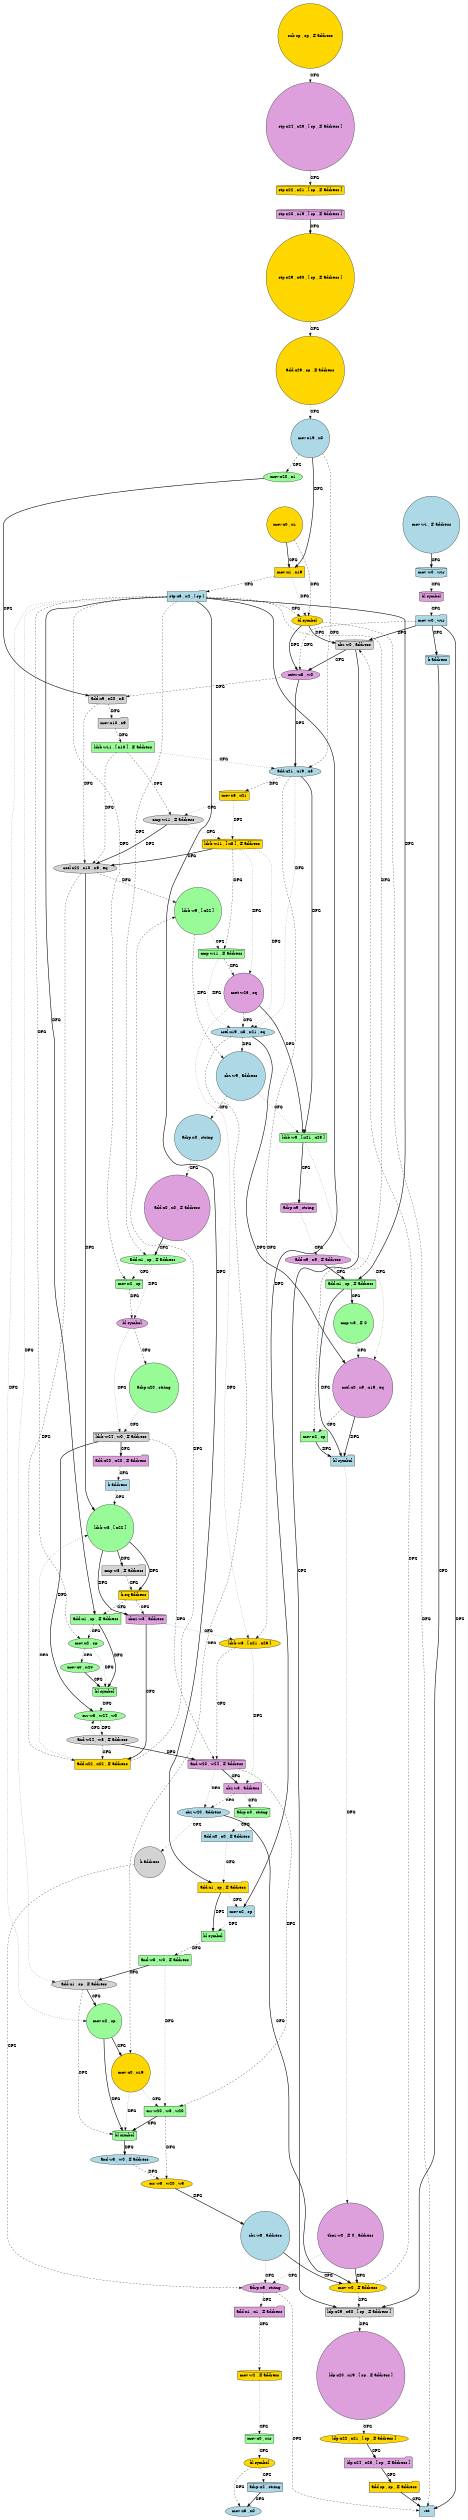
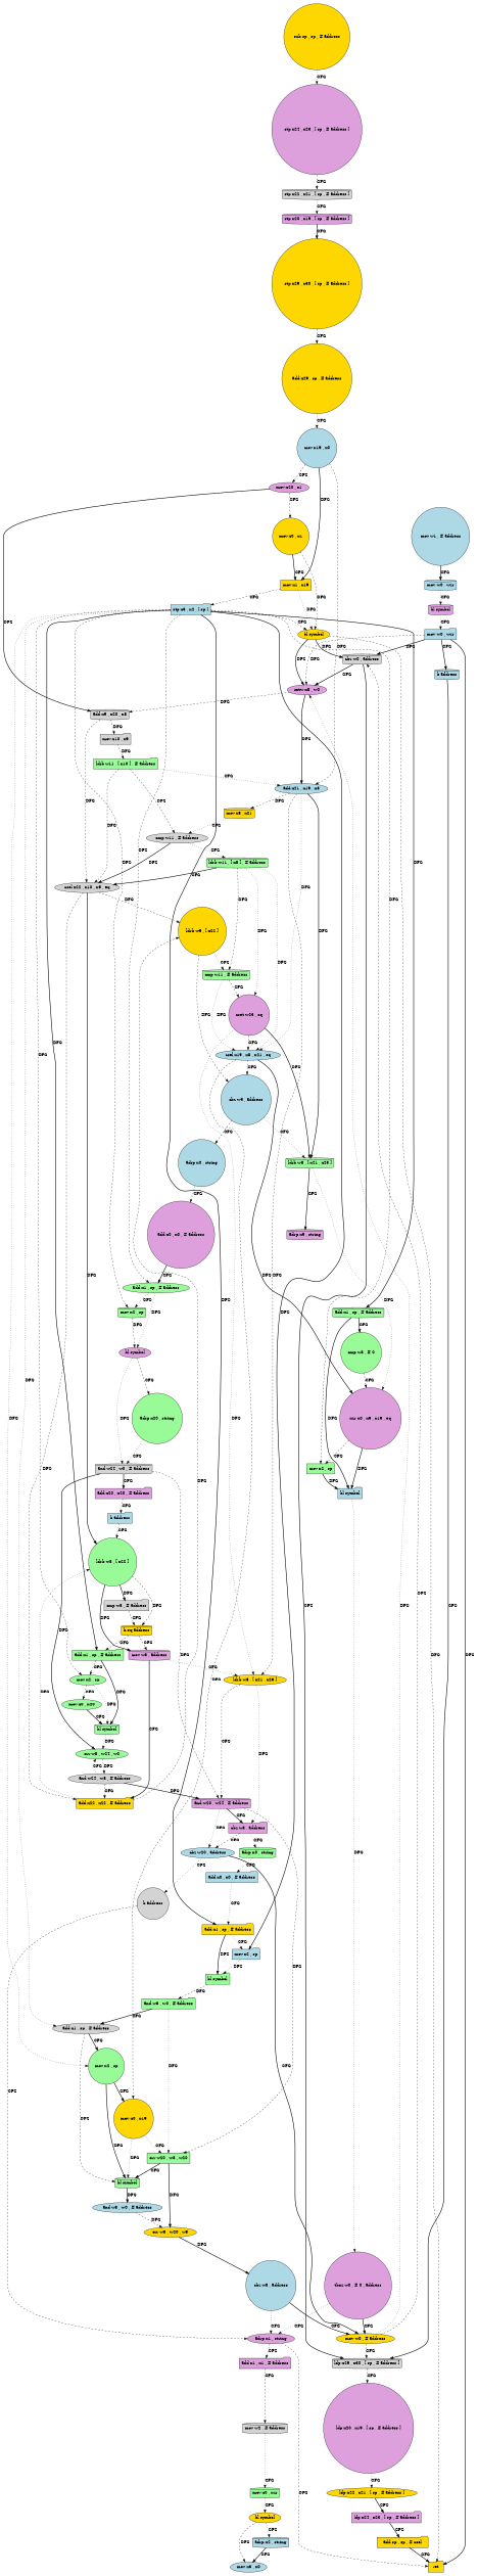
  digraph {
    node [fillcolor=palegreen shape=cylinder style=filled]
    edge [style=dashed]
    n1 [fillcolor=gold label="sub sp , sp , # address" shape=circle]
    n2 [fillcolor=plum label="stp x24 , x23 , [ sp , # address ]" shape=circle]
-   n3 [fillcolor=gold label="stp x22 , x21 , [ sp , # address ]"]
+   n3 [fillcolor=lightgrey label="stp x22 , x21 , [ sp , # address ]"]
    n4 [fillcolor=plum label="stp x20 , x19 , [ sp , # address ]"]
    n5 [fillcolor=gold label="stp x29 , x30 , [ sp , # address ]" shape=circle]
    n6 [fillcolor=gold label="add x29 , sp , # address" shape=circle]
    n7 [fillcolor=lightblue label="mov x19 , x0" shape=circle]
-   n8 [label="mov x20 , x1" shape=ellipse]
+   n8 [fillcolor=plum label="mov x20 , x1" shape=ellipse]
    n9 [fillcolor=gold label="mov x1 , x19" shape=folder]
    n10 [fillcolor=lightblue label="add x21 , x19 , x8" shape=ellipse]
    n11 [fillcolor=gold label="mov x0 , x1" shape=circle]
    n12 [fillcolor=lightgrey label="add x9 , x20 , x8"]
    n13 [fillcolor=gold label="bl symbol" shape=ellipse]
    n14 [fillcolor=lightblue label="stp x3 , x2 , [ sp ]" shape=folder]
    n15 [fillcolor=gold label="mov x8 , x21"]
    n16 [fillcolor=lightblue label="csel x19 , x8 , x21 , eq" shape=ellipse]
    n17 [label="ldrb w8 , [ x21 , x23 ]"]
    n18 [fillcolor=gold label="ldrb w8 , [ x21 , x23 ]" shape=ellipse]
    n19 [fillcolor=lightgrey label="mov x10 , x9" shape=folder]
    n20 [fillcolor=lightgrey label="csel x22 , x10 , x9 , eq" shape=ellipse]
    n21 [fillcolor=lightgrey label="cbz w0 , address"]
    n22 [fillcolor=plum label="sxtw x8 , w0" shape=ellipse]
-   n23 [fillcolor=lightblue label=ret shape=folder]
+   n23 [fillcolor=gold label=ret shape=folder]
    n24 [label="add x1 , sp , # address"]
    n25 [label="mov x2 , sp" shape=folder]
    n26 [label="add x1 , sp , # address" shape=ellipse]
    n27 [label="mov x2 , sp"]
    n28 [label="add x1 , sp , # address" shape=folder]
    n29 [label="mov x2 , sp" shape=ellipse]
    n30 [fillcolor=gold label="add x1 , sp , # address" shape=folder]
    n31 [fillcolor=lightblue label="mov x2 , sp" shape=folder]
    n32 [fillcolor=lightgrey label="add x1 , sp , # address" shape=ellipse]
    n33 [label="mov x2 , sp" shape=circle]
    n34 [label="cmp w8 , # 0" shape=circle]
    n35 [fillcolor=lightblue label="bl symbol" shape=folder]
    n36 [fillcolor=plum label="bl symbol" shape=ellipse]
    n37 [label="bl symbol"]
    n38 [label="mov x0 , x20" shape=ellipse]
    n39 [label="bl symbol" shape=folder]
    n40 [label="bl symbol"]
    n41 [fillcolor=gold label="mov x0 , x19" shape=circle]
    n42 [fillcolor=lightgrey label="ldp x29 , x30 , [ sp , # address ]"]
    n43 [fillcolor=plum label="ldp x20 , x19 , [ sp , # address ]" shape=circle]
    n44 [fillcolor=gold label="ldp x22 , x21 , [ sp , # address ]" shape=ellipse]
    n45 [fillcolor=plum label="ldp x24 , x23 , [ sp , # address ]" shape=folder]
-   n46 [fillcolor=gold label="add sp , sp , # address" shape=folder]
+   n46 [fillcolor=gold label="add sp , sp , # csel" shape=folder]
    n47 [label="ldrb w11 , [ x10 ] , # address" shape=folder]
-   n48 [label="ldrb w9 , [ x22 ]" shape=circle]
+   n48 [fillcolor=gold label="ldrb w9 , [ x22 ]" shape=circle]
    n49 [label="ldrb w8 , [ x22 ]" shape=circle]
    n50 [fillcolor=gold label="add x22 , x22 , # address" shape=folder]
    n51 [fillcolor=lightgrey label="cmp w11 , # address" shape=ellipse]
-   n52 [fillcolor=gold label="ldrb w11 , [ x8 ] , # address"]
+   n52 [label="ldrb w11 , [ x8 ] , # address"]
    n53 [fillcolor=lightblue label="cbz w9 , address" shape=circle]
-   n54 [fillcolor=plum label="csel x0 , x9 , x19 , eq" shape=circle]
+   n54 [fillcolor=plum label="xzr x0 , x9 , x19 , eq" shape=circle]
    n55 [fillcolor=plum label="adrp x9 , string"]
    n56 [fillcolor=plum label="and w20 , w24 , # address"]
    n57 [fillcolor=plum label="cbz w8 , address" shape=folder]
    n58 [label="cmp w11 , # address"]
    n59 [fillcolor=plum label="cset w23 , eq" shape=circle]
    n60 [fillcolor=lightgrey label="cmp w8 , # address" shape=folder]
    n61 [fillcolor=gold label="b.eq address"]
-   n62 [fillcolor=plum label="cbnz w8 , address"]
+   n62 [fillcolor=plum label="mov w8 , address"]
    n63 [fillcolor=lightblue label="adrp x0 , string" shape=circle]
    n64 [label="orr w20 , w8 , w20" shape=folder]
    n65 [fillcolor=plum label="add x0 , x0 , # address" shape=circle]
-   n66 [fillcolor=plum label="add x9 , x9 , # address" shape=ellipse]
    n67 [fillcolor=plum label="tbnz w0 , # 0 , address" shape=circle]
-   n68 [fillcolor=plum label="adrp x5 , string" shape=ellipse]
+   n68 [fillcolor=plum label="adrp x1 , string" shape=ellipse]
    n69 [fillcolor=gold label="mov w0 , # address" shape=ellipse]
    n70 [fillcolor=plum label="add x1 , x1 , # address" shape=folder]
-   n71 [fillcolor=gold label="mov w2 , # address"]
+   n71 [fillcolor=lightgrey label="mov w2 , # address"]
    n72 [label="adrp x20 , string" shape=circle]
-   n73 [fillcolor=lightgrey label="ldrb w24 , w0 , # address"]
+   n73 [fillcolor=lightgrey label="and w24 , w0 , # address"]
    n74 [fillcolor=plum label="add x20 , x20 , # address" shape=folder]
    n75 [label="orr w8 , w24 , w0" shape=ellipse]
    n76 [fillcolor=lightblue label="b address" shape=folder]
    n77 [fillcolor=lightgrey label="and w24 , w8 , # address" shape=ellipse]
    n78 [fillcolor=lightblue label="cbz w20 , address" shape=ellipse]
    n79 [label="mov x0 , xzr"]
    n80 [fillcolor=gold label="bl symbol" shape=ellipse]
    n81 [fillcolor=lightblue label="adrp x2 , string"]
    n82 [fillcolor=lightblue label="mov x3 , x0" shape=ellipse]
    n83 [fillcolor=lightblue label="mov w1 , # address" shape=circle]
    n84 [fillcolor=lightblue label="mov w0 , wzr"]
    n85 [fillcolor=plum label="bl symbol"]
    n86 [fillcolor=lightblue label="mov w0 , wzr" shape=folder]
    n87 [fillcolor=lightblue label="b address"]
    n88 [label="adrp x0 , string"]
    n89 [fillcolor=lightgrey label="b address" shape=circle]
    n90 [fillcolor=gold label="orr w8 , w20 , w8" shape=ellipse]
    n91 [fillcolor=lightblue label="add x0 , x0 , # address" shape=folder]
    n92 [label="and w8 , w0 , # address" shape=folder]
    n93 [fillcolor=lightblue label="and w8 , w0 , # address" shape=ellipse]
    n94 [fillcolor=lightblue label="cbz w8 , address" shape=circle]
    n1 -> n2 [label=CFG style=dotted]
    n2 -> n3 [label=CFG]
+   n3 -> n4 [label=CFG style=dotted]
    n4 -> n5 [label=CFG style=bold]
    n5 -> n6 [label=CFG]
    n6 -> n7 [label=CFG style=dotted]
    n7 -> n8 [label=CFG]
    n7 -> n9 [label=DFG style=bold]
    n7 -> n10 [label=DFG]
+   n8 -> n11 [label=CFG]
    n8 -> n12 [label=DFG style=bold]
    n9 -> n13 [label=DFG style=dotted]
    n9 -> n14 [label=CFG]
    n10 -> n15 [label=DFG]
    n10 -> n16 [label=DFG style=dotted]
    n10 -> n17 [label=DFG style=bold]
    n10 -> n18 [label=DFG]
    n11 -> n9 [label=CFG style=bold]
    n11 -> n13 [label=DFG]
    n12 -> n19 [label=DFG]
    n12 -> n20 [label=DFG]
    n13 -> n21 [label=DFG style=bold]
    n13 -> n22 [label=DFG style=bold]
    n13 -> n23 [label=DFG]
    n14 -> n13 [label=CFG]
    n14 -> n24 [label=DFG style=bold]
    n14 -> n25 [label=DFG]
    n14 -> n26 [label=DFG]
    n14 -> n27 [label=DFG]
    n14 -> n28 [label=DFG style=bold]
    n14 -> n29 [label=DFG]
    n14 -> n30 [label=DFG style=bold]
    n14 -> n31 [label=DFG style=bold]
    n14 -> n32 [label=DFG style=dotted]
    n14 -> n33 [label=DFG style=dotted]
    n15 -> n51 [label=CFG style=dotted]
-   n15 -> n52 [label=DFG style=dotted]
    n16 -> n41 [label=DFG]
-   n16 -> n53 [label=DFG]
+   n16 -> n53 [label=CFG]
    n16 -> n54 [label=DFG style=bold]
    n17 -> n54 [label=DFG style=dotted]
    n17 -> n55 [label=CFG style=bold]
    n18 -> n56 [label=CFG]
    n18 -> n57 [label=DFG style=dotted]
    n19 -> n47 [label=DFG]
    n20 -> n48 [label=DFG]
    n20 -> n49 [label=DFG style=bold]
    n20 -> n50 [label=DFG]
    n21 -> n22 [label=CFG style=bold]
    n21 -> n42 [label=CFG style=bold]
    n22 -> n10 [label=DFG style=bold]
    n22 -> n12 [label=DFG]
    n24 -> n34 [label=CFG style=bold]
    n24 -> n35 [label=DFG style=bold]
    n25 -> n35 [label=DFG style=bold]
    n26 -> n27 [label=CFG style=dotted]
    n26 -> n36 [label=DFG style=dotted]
    n27 -> n36 [label=DFG]
    n28 -> n29 [label=CFG]
    n28 -> n37 [label=DFG style=bold]
    n29 -> n37 [label=DFG style=dotted]
    n29 -> n38 [label=CFG]
    n30 -> n31 [label=CFG style=dotted]
    n30 -> n39 [label=DFG style=bold]
    n31 -> n39 [label=DFG style=dotted]
    n32 -> n33 [label=CFG style=bold]
    n32 -> n40 [label=DFG]
    n33 -> n40 [label=DFG style=bold]
    n33 -> n41 [label=CFG style=bold]
    n34 -> n54 [label=CFG]
    n35 -> n67 [label=DFG style=dotted]
    n36 -> n72 [label=CFG]
    n36 -> n73 [label=DFG style=dotted]
    n37 -> n75 [label=DFG style=dotted]
    n38 -> n37 [label=CFG style=bold]
    n39 -> n92 [label=DFG]
    n40 -> n93 [label=DFG style=bold]
    n41 -> n40 [label=DFG style=dotted]
    n41 -> n64 [label=CFG style=dotted]
-   n42 -> n43 [label=DFG]
+   n42 -> n43 [label=CFG]
    n43 -> n44 [label=CFG style=dotted]
    n44 -> n45 [label=CFG style=bold]
    n45 -> n46 [label=CFG style=bold]
    n46 -> n23 [label=CFG style=bold]
    n47 -> n10 [label=CFG style=dotted]
    n47 -> n20 [label=DFG]
    n47 -> n51 [label=DFG]
    n48 -> n53 [label=DFG]
    n48 -> n58 [label=CFG style=dotted]
    n49 -> n60 [label=DFG style=bold]
-   n49 -> n61 [label=DFG style=bold]
+   n49 -> n61 [label=DFG]
    n49 -> n62 [label=DFG style=bold]
    n50 -> n48 [label=DFG]
    n50 -> n49 [label=DFG style=dotted]
    n51 -> n20 [label=DFG style=bold]
    n51 -> n52 [label=CFG style=dotted]
    n52 -> n16 [label=DFG style=dotted]
    n52 -> n20 [label=CFG style=bold]
    n52 -> n58 [label=DFG]
    n52 -> n59 [label=DFG style=dotted]
    n53 -> n17 [label=CFG style=dotted]
    n53 -> n63 [label=CFG]
    n54 -> n25 [label=CFG]
    n54 -> n35 [label=DFG style=bold]
-   n55 -> n66 [label=CFG style=dotted]
    n56 -> n57 [label=CFG style=bold]
    n56 -> n64 [label=DFG]
    n56 -> n78 [label=DFG style=dotted]
    n57 -> n78 [label=CFG]
    n57 -> n88 [label=CFG style=dotted]
    n58 -> n16 [label=DFG style=dotted]
    n58 -> n59 [label=CFG]
    n59 -> n16 [label=CFG]
    n59 -> n17 [label=DFG style=bold]
    n59 -> n18 [label=DFG style=dotted]
    n60 -> n61 [label=CFG]
    n61 -> n28 [label=CFG]
    n61 -> n62 [label=CFG]
    n62 -> n18 [label=CFG style=dotted]
    n62 -> n50 [label=CFG style=bold]
    n63 -> n65 [label=CFG]
    n64 -> n40 [label=CFG style=bold]
-   n64 -> n90 [label=DFG]
+   n64 -> n90 [label=DFG style=bold]
    n65 -> n26 [label=CFG style=bold]
-   n66 -> n24 [label=CFG style=bold]
    n67 -> n68 [label=CFG style=dotted]
    n67 -> n69 [label=CFG style=bold]
    n68 -> n23 [label=DFG]
    n68 -> n70 [label=CFG]
    n69 -> n21 [label=DFG]
+   n69 -> n22 [label=DFG style=dotted]
    n69 -> n42 [label=CFG]
    n70 -> n71 [label=CFG]
    n71 -> n79 [label=CFG style=dotted]
    n72 -> n73 [label=CFG style=dotted]
    n73 -> n56 [label=DFG]
    n73 -> n74 [label=CFG style=bold]
    n73 -> n75 [label=DFG style=bold]
    n74 -> n76 [label=CFG]
    n75 -> n77 [label=DFG]
    n76 -> n49 [label=CFG]
    n77 -> n50 [label=CFG]
    n77 -> n56 [label=DFG style=bold]
    n77 -> n75 [label=CFG style=dotted]
    n78 -> n69 [label=CFG style=bold]
    n78 -> n89 [label=CFG style=dotted]
    n79 -> n80 [label=CFG style=dotted]
    n80 -> n81 [label=CFG style=dotted]
    n80 -> n82 [label=DFG]
    n81 -> n82 [label=CFG style=bold]
    n83 -> n84 [label=CFG style=bold]
    n84 -> n85 [label=CFG style=dotted]
    n85 -> n86 [label=CFG style=dotted]
    n86 -> n21 [label=DFG style=bold]
    n86 -> n22 [label=DFG]
    n86 -> n23 [label=DFG style=bold]
    n86 -> n87 [label=CFG style=bold]
    n87 -> n42 [label=CFG style=bold]
    n88 -> n91 [label=CFG style=dotted]
    n89 -> n68 [label=CFG]
    n90 -> n94 [label=DFG style=bold]
    n91 -> n30 [label=CFG style=dotted]
    n92 -> n32 [label=CFG style=bold]
    n92 -> n64 [label=DFG style=dotted]
    n93 -> n90 [label=DFG]
    n94 -> n68 [label=CFG style=dotted]
    n94 -> n69 [label=CFG style=bold]
  }
